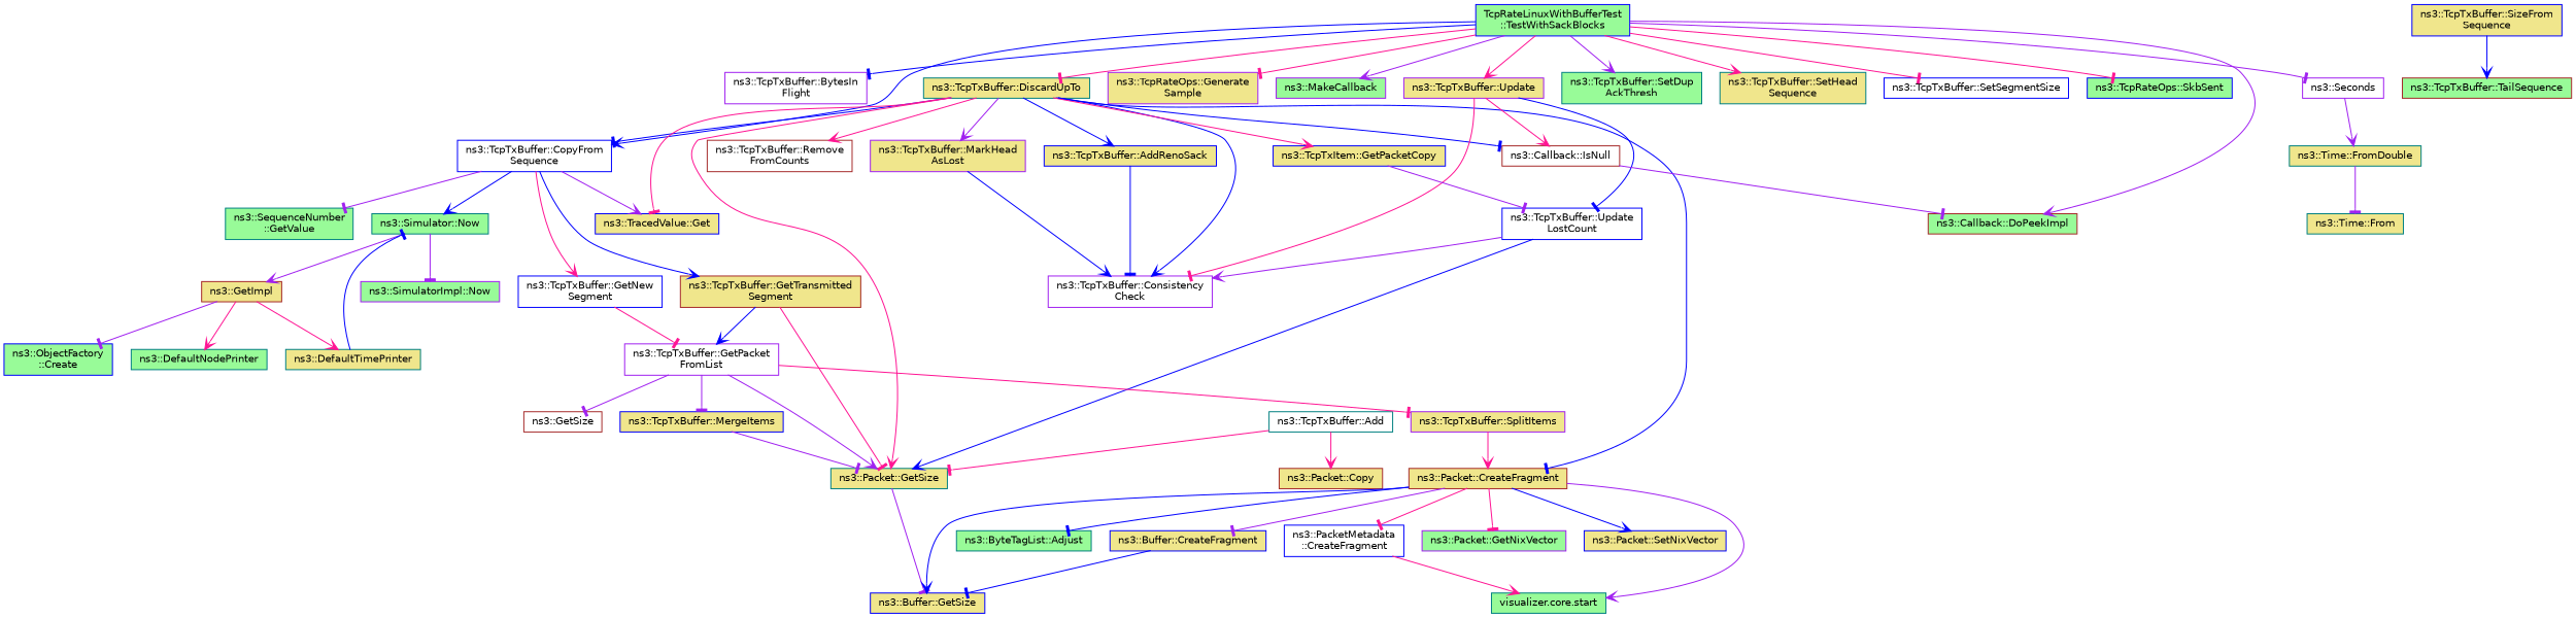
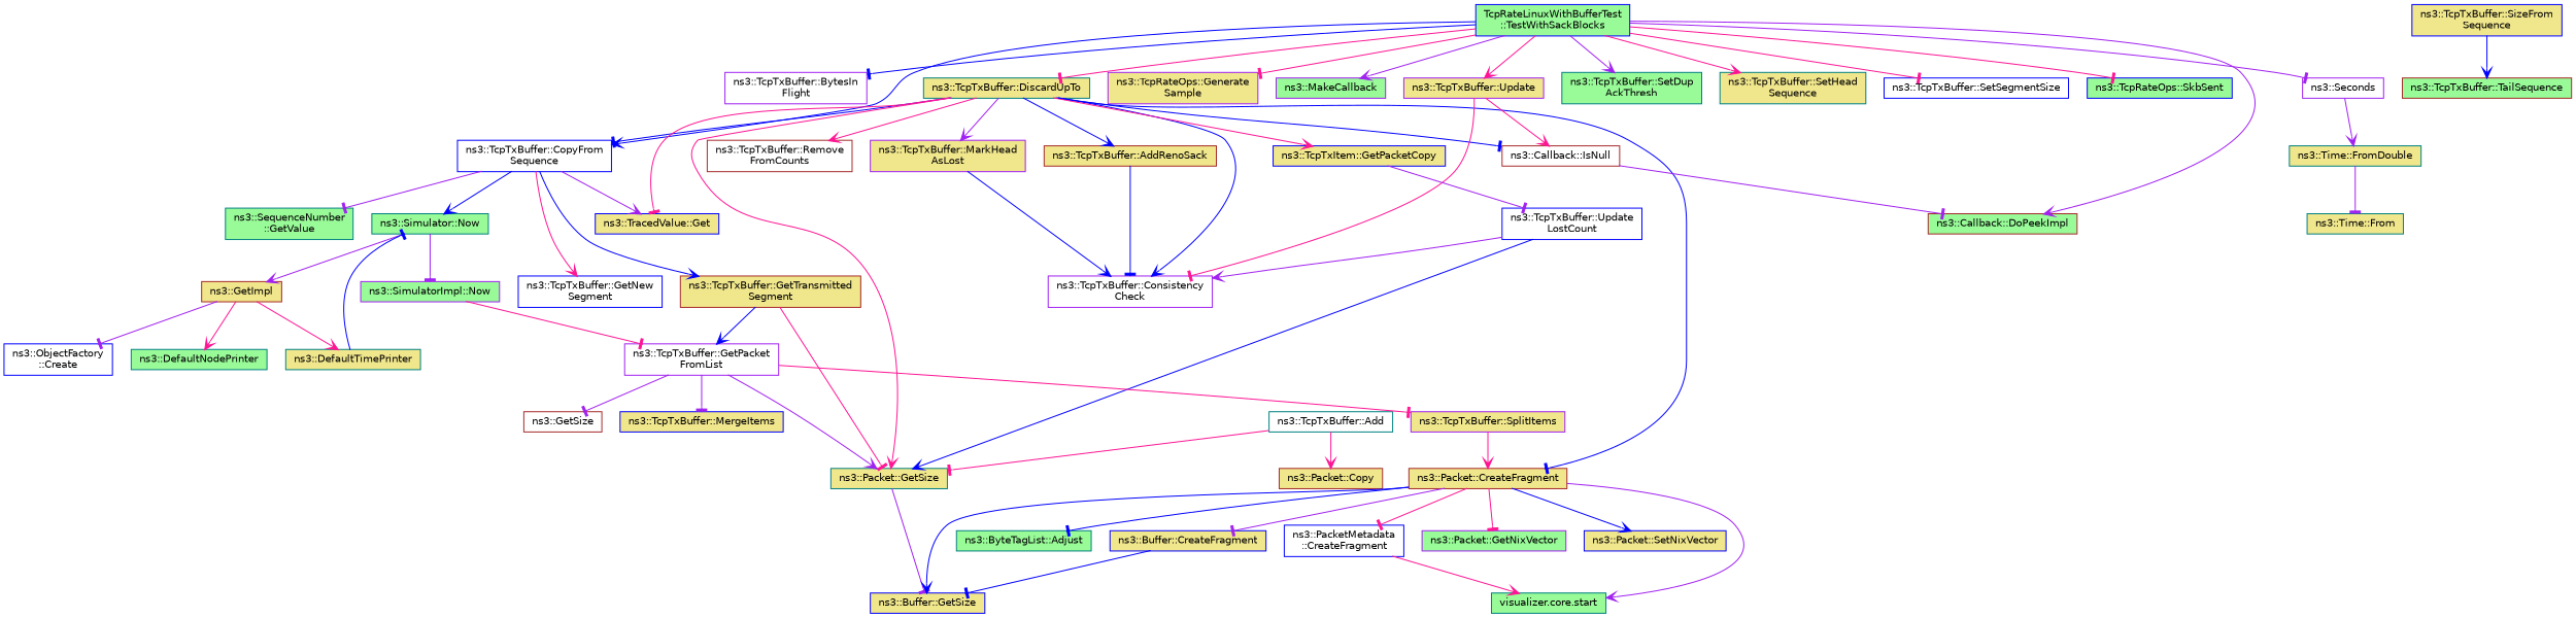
  digraph {
    rankdir=TB
    node [color=blue fillcolor=khaki fontname=Helvetica fontsize=10 shape=record style=filled]
    edge [arrowhead=tee color=deeppink fontname=Helvetica fontsize=10 labelfontname=Helvetica labelfontsize=10 style=solid]
    n1 [fillcolor=palegreen fontcolor=black height=0.2 label="TcpRateLinuxWithBufferTest\l::TestWithSackBlocks" width=0.4]
    n2 [color=purple fillcolor=white height=0.2 label="ns3::TcpTxBuffer::BytesIn\lFlight" width=0.4]
    n3 [fillcolor=white height=0.2 label="ns3::TcpTxBuffer::CopyFrom\lSequence" width=0.4]
    n4 [color=teal height=0.2 label="ns3::TcpTxBuffer::DiscardUpTo" width=0.4]
    n5 [color=purple height=0.2 label="ns3::TcpRateOps::Generate\lSample" width=0.4]
    n6 [color=purple fillcolor=palegreen height=0.2 label="ns3::MakeCallback" width=0.4]
    n7 [color=purple fillcolor=white height=0.2 label="ns3::Seconds" width=0.4]
    n8 [color=teal fillcolor=palegreen height=0.2 label="ns3::TcpTxBuffer::SetDup\lAckThresh" width=0.4]
    n9 [color=teal height=0.2 label="ns3::TcpTxBuffer::SetHead\lSequence" width=0.4]
    n10 [fillcolor=white height=0.2 label="ns3::TcpTxBuffer::SetSegmentSize" width=0.4]
    n11 [fillcolor=palegreen height=0.2 label="ns3::TcpRateOps::SkbSent" width=0.4]
    n12 [color=purple height=0.2 label="ns3::TcpTxBuffer::Update" width=0.4]
    n13 [color=brown fillcolor=palegreen height=0.2 label="ns3::Callback::DoPeekImpl" width=0.4]
    n14 [color=teal fillcolor=white height=0.2 label="ns3::TcpTxBuffer::Add" width=0.4]
    n15 [color=brown height=0.2 label="ns3::Packet::Copy" width=0.4]
    n16 [color=teal height=0.2 label="ns3::Packet::GetSize" width=0.4]
    n17 [height=0.2 label="ns3::TracedValue::Get" width=0.4]
    n18 [fillcolor=white height=0.2 label="ns3::TcpTxBuffer::GetNew\lSegment" width=0.4]
    n19 [color=brown height=0.2 label="ns3::TcpTxBuffer::GetTransmitted\lSegment" width=0.4]
    n20 [color=teal fillcolor=palegreen height=0.2 label="ns3::SequenceNumber\l::GetValue" width=0.4]
    n21 [color=teal fillcolor=palegreen height=0.2 label="ns3::Simulator::Now" width=0.4]
    n22 [color=purple fillcolor=white height=0.2 label="ns3::TcpTxBuffer::Consistency\lCheck" width=0.4]
    n23 [color=brown height=0.2 label="ns3::Packet::CreateFragment" width=0.4]
-   n24 [height=0.2 label="ns3::TcpTxBuffer::AddRenoSack" width=0.4]
+   n24 [color=brown height=0.2 label="ns3::TcpTxBuffer::AddRenoSack" width=0.4]
    n25 [height=0.2 label="ns3::TcpTxItem::GetPacketCopy" width=0.4]
    n26 [color=brown fillcolor=white height=0.2 label="ns3::Callback::IsNull" width=0.4]
    n27 [color=purple height=0.2 label="ns3::TcpTxBuffer::MarkHead\lAsLost" width=0.4]
    n28 [color=brown fillcolor=white height=0.2 label="ns3::TcpTxBuffer::Remove\lFromCounts" width=0.4]
    n29 [color=teal height=0.2 label="ns3::Time::FromDouble" width=0.4]
    n30 [fillcolor=white height=0.2 label="ns3::TcpTxBuffer::Update\lLostCount" width=0.4]
    n31 [height=0.2 label="ns3::Buffer::GetSize" width=0.4]
    n32 [color=purple fillcolor=white height=0.2 label="ns3::TcpTxBuffer::GetPacket\lFromList" width=0.4]
    n33 [color=brown height=0.2 label="ns3::GetImpl" width=0.4]
    n34 [color=purple fillcolor=palegreen height=0.2 label="ns3::SimulatorImpl::Now" width=0.4]
    n35 [height=0.2 label="ns3::TcpTxBuffer::SizeFrom\lSequence" width=0.4]
    n36 [color=brown fillcolor=palegreen height=0.2 label="ns3::TcpTxBuffer::TailSequence" width=0.4]
    n37 [color=brown fillcolor=white height=0.2 label="ns3::GetSize" width=0.4]
    n38 [height=0.2 label="ns3::TcpTxBuffer::MergeItems" width=0.4]
    n39 [color=purple height=0.2 label="ns3::TcpTxBuffer::SplitItems" width=0.4]
    n40 [color=teal fillcolor=palegreen height=0.2 label="ns3::ByteTagList::Adjust" width=0.4]
    n41 [fillcolor=white height=0.2 label="ns3::PacketMetadata\l::CreateFragment" width=0.4]
    n42 [color=teal fillcolor=palegreen height=0.2 label="visualizer.core.start" width=0.4]
    n43 [height=0.2 label="ns3::Buffer::CreateFragment" width=0.4]
    n44 [color=purple fillcolor=palegreen height=0.2 label="ns3::Packet::GetNixVector" width=0.4]
    n45 [height=0.2 label="ns3::Packet::SetNixVector" width=0.4]
-   n46 [fillcolor=palegreen height=0.2 label="ns3::ObjectFactory\l::Create" width=0.4]
+   n46 [fillcolor=white height=0.2 label="ns3::ObjectFactory\l::Create" width=0.4]
    n47 [color=teal fillcolor=palegreen height=0.2 label="ns3::DefaultNodePrinter" width=0.4]
    n48 [color=teal height=0.2 label="ns3::DefaultTimePrinter" width=0.4]
    n49 [color=teal height=0.2 label="ns3::Time::From" width=0.4]
    n1 -> n2 [color=blue]
    n1 -> n3 [arrowhead=vee color=blue]
    n1 -> n4
    n1 -> n5
    n1 -> n6 [arrowhead=vee color=purple]
    n1 -> n7 [color=purple]
    n1 -> n8 [arrowhead=vee color=purple]
    n1 -> n9 [arrowhead=vee]
    n1 -> n10
    n1 -> n11
    n1 -> n12 [arrowhead=vee]
    n1 -> n13 [arrowhead=vee color=purple]
    n3 -> n17 [arrowhead=vee color=purple]
    n3 -> n18 [arrowhead=vee]
    n3 -> n19 [arrowhead=vee color=blue]
    n3 -> n20 [color=purple]
    n3 -> n21 [arrowhead=vee color=blue]
    n4 -> n3 [color=blue]
    n4 -> n16 [arrowhead=vee]
    n4 -> n17
    n4 -> n22 [arrowhead=vee color=blue]
    n4 -> n23 [color=blue]
    n4 -> n24 [arrowhead=vee color=blue]
    n4 -> n25 [arrowhead=vee]
    n4 -> n26 [color=blue]
    n4 -> n27 [arrowhead=vee color=purple]
    n4 -> n28 [arrowhead=vee]
    n7 -> n29 [arrowhead=vee color=purple]
    n12 -> n22
    n12 -> n26 [arrowhead=vee]
-   n12 -> n30 [color=blue]
    n14 -> n15 [arrowhead=vee]
    n14 -> n16
    n16 -> n31 [color=purple]
-   n18 -> n32
+   n34 -> n32
    n19 -> n16
    n19 -> n32 [arrowhead=vee color=blue]
    n21 -> n33 [arrowhead=vee color=purple]
    n21 -> n34 [color=purple]
    n23 -> n31 [arrowhead=vee color=blue]
    n23 -> n40 [color=blue]
    n23 -> n41
    n23 -> n42 [arrowhead=vee color=purple]
    n23 -> n43 [color=purple]
    n23 -> n44
    n23 -> n45 [arrowhead=vee color=blue]
    n24 -> n22 [color=blue]
    n25 -> n30 [color=purple]
    n26 -> n13 [color=purple]
    n27 -> n22 [arrowhead=vee color=blue]
    n29 -> n49 [color=purple]
    n30 -> n16 [arrowhead=vee color=blue]
    n30 -> n22 [arrowhead=vee color=purple]
    n32 -> n16 [arrowhead=vee color=purple]
    n32 -> n37 [color=purple]
    n32 -> n38 [color=purple]
    n32 -> n39
    n33 -> n46 [color=purple]
    n33 -> n47 [arrowhead=vee]
    n33 -> n48 [arrowhead=vee]
    n35 -> n36 [arrowhead=vee color=blue]
-   n38 -> n16 [color=purple]
    n39 -> n23 [arrowhead=vee]
    n41 -> n42 [arrowhead=vee]
    n43 -> n31 [color=blue]
    n48 -> n21 [color=blue]
  }
